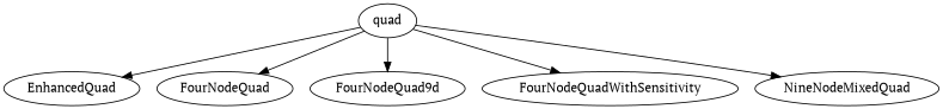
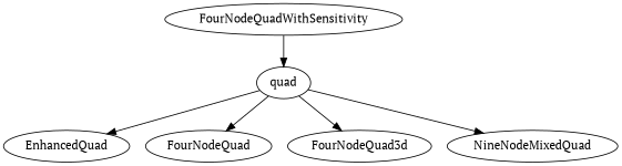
  digraph {
    fontname="PT Serif"
    node [fontname="PT Serif"]
    edge [fontname="PT Serif"]
    quad
    EnhancedQuad
    FourNodeQuad
-   FourNodeQuad3d [label=FourNodeQuad9d]
+   FourNodeQuad3d
    FourNodeQuadWithSensitivity
    NineNodeMixedQuad
    quad -> EnhancedQuad
    quad -> FourNodeQuad
    quad -> FourNodeQuad3d
-   quad -> FourNodeQuadWithSensitivity
+   FourNodeQuadWithSensitivity -> quad
    quad -> NineNodeMixedQuad
  }
